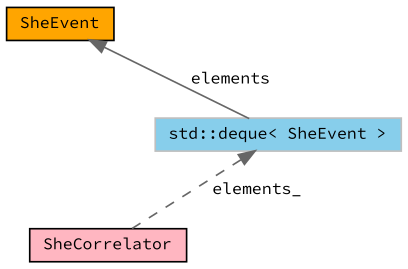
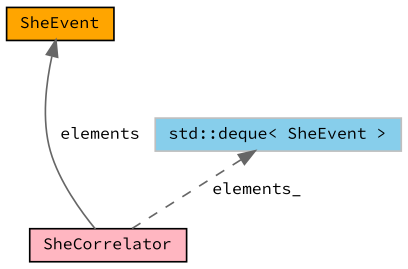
  digraph {
    fontname="Source Code Pro"
    node [color=black fontname="Source Code Pro" fontsize=10 shape=record style=filled]
    edge [color=gray40 dir=back fontname="Source Code Pro" fontsize=10 labelfontname=Helvetica labelfontsize=10]
    n1 [fillcolor=lightpink fontcolor=black height=0.2 label=SheCorrelator width=0.4]
    n2 [color=grey75 fillcolor=skyblue height=0.2 label="std::deque\< SheEvent \>" width=0.4]
    n3 [fillcolor=orange height=0.2 label=SheEvent width=0.4]
    n2 -> n1 [label=" elements_" style=dashed]
-   n3 -> n2 [label=" elements" style=solid]
+   n3 -> n1 [label=" elements" style=solid]
  }
